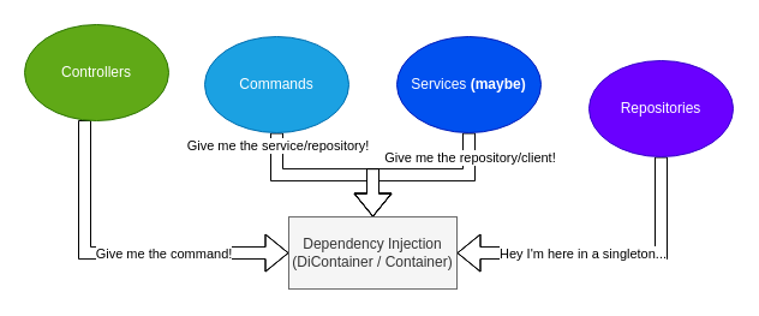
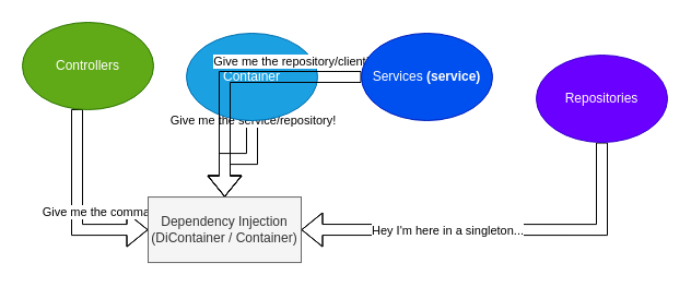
  <mxCell id="0" />
  <mxCell id="1" parent="0" />
  <mxCell id="2" style="edgeStyle=orthogonalEdgeStyle;rounded=0;orthogonalLoop=1;jettySize=auto;html=1;entryX=0;entryY=0.5;entryDx=0;entryDy=0;shape=flexArrow;" edge="1" parent="1" source="4" target="14"><mxGeometry relative="1" as="geometry"><Array as="points"><mxPoint x="70" y="210.06" /></Array></mxGeometry></mxCell>
  <mxCell id="3" value="Give me the command!" style="edgeLabel;html=1;align=center;verticalAlign=middle;resizable=0;points=[];" vertex="1" connectable="0" parent="2"><mxGeometry x="0.077" y="-1" relative="1" as="geometry"><mxPoint x="25" y="-1" as="offset" /></mxGeometry></mxCell>
  <mxCell id="4" value="Controllers" style="ellipse;whiteSpace=wrap;html=1;fillColor=#60a917;strokeColor=#2D7600;fontColor=#ffffff;" vertex="1" parent="1"><mxGeometry x="20" y="20" width="120" height="80" as="geometry" /></mxCell>
  <mxCell id="5" style="edgeStyle=orthogonalEdgeStyle;shape=flexArrow;rounded=0;orthogonalLoop=1;jettySize=auto;html=1;entryX=0.5;entryY=0;entryDx=0;entryDy=0;" edge="1" parent="1" source="7" target="14"><mxGeometry relative="1" as="geometry" /></mxCell>
  <mxCell id="6" value="Give me the service/repository!" style="edgeLabel;html=1;align=center;verticalAlign=middle;resizable=0;points=[];" vertex="1" connectable="0" parent="5"><mxGeometry x="-0.616" relative="1" as="geometry"><mxPoint y="-19" as="offset" /></mxGeometry></mxCell>
- <mxCell id="7" value="Commands" style="ellipse;whiteSpace=wrap;html=1;fillColor=#1ba1e2;strokeColor=#006EAF;fontColor=#ffffff;" vertex="1" parent="1"><mxGeometry x="170" width="120" height="80" as="geometry" y="30" /></mxCell>
+ <mxCell id="7" value="Container" style="ellipse;whiteSpace=wrap;html=1;fillColor=#1ba1e2;strokeColor=#006EAF;fontColor=#ffffff;" vertex="1" parent="1"><mxGeometry x="170" width="120" height="80" as="geometry" y="30" /></mxCell>
  <mxCell id="8" style="edgeStyle=orthogonalEdgeStyle;shape=flexArrow;rounded=0;orthogonalLoop=1;jettySize=auto;html=1;entryX=0.5;entryY=0;entryDx=0;entryDy=0;" edge="1" parent="1" source="10" target="14"><mxGeometry relative="1" as="geometry" /></mxCell>
  <mxCell id="9" value="Give me the repository/client!" style="edgeLabel;html=1;align=center;verticalAlign=middle;resizable=0;points=[];" vertex="1" connectable="0" parent="8"><mxGeometry x="-0.291" y="-2" relative="1" as="geometry"><mxPoint x="18" y="-13" as="offset" /></mxGeometry></mxCell>
- <mxCell id="10" value="Services &lt;b&gt;(maybe)&lt;/b&gt;" style="ellipse;whiteSpace=wrap;html=1;fillColor=#0050ef;strokeColor=#001DBC;fontColor=#ffffff;" vertex="1" parent="1"><mxGeometry x="330" width="120" height="80" as="geometry" y="30" /></mxCell>
+ <mxCell id="10" value="Services &lt;b&gt;(service)&lt;/b&gt;" style="ellipse;whiteSpace=wrap;html=1;fillColor=#0050ef;strokeColor=#001DBC;fontColor=#ffffff;" vertex="1" parent="1"><mxGeometry x="330" width="120" height="80" as="geometry" y="30" /></mxCell>
  <mxCell id="11" style="edgeStyle=orthogonalEdgeStyle;shape=flexArrow;rounded=0;orthogonalLoop=1;jettySize=auto;html=1;entryX=1;entryY=0.5;entryDx=0;entryDy=0;" edge="1" parent="1" source="13" target="14"><mxGeometry relative="1" as="geometry"><Array as="points"><mxPoint x="550" y="210.06" /></Array></mxGeometry></mxCell>
  <mxCell id="12" value="Hey I'm here in a singleton..." style="edgeLabel;html=1;align=center;verticalAlign=middle;resizable=0;points=[];" vertex="1" connectable="0" parent="11"><mxGeometry x="0.453" y="-2" relative="1" as="geometry"><mxPoint x="36" y="2" as="offset" /></mxGeometry></mxCell>
  <mxCell id="13" value="Repositories" style="ellipse;whiteSpace=wrap;html=1;fillColor=#6a00ff;strokeColor=#3700CC;fontColor=#ffffff;" vertex="1" parent="1"><mxGeometry x="490" y="50" width="120" height="80" as="geometry" /></mxCell>
- <mxCell id="14" value="Dependency Injection &lt;br&gt;(DiContainer / Container)" style="rounded=0;whiteSpace=wrap;html=1;fillColor=#f5f5f5;fontColor=#333333;strokeColor=#666666;" vertex="1" parent="1"><mxGeometry x="240" y="180.06" width="140" height="60" as="geometry" /></mxCell>
+ <mxCell id="14" value="Dependency Injection &lt;br&gt;(DiContainer / Container)" style="rounded=0;whiteSpace=wrap;html=1;fillColor=#f5f5f5;fontColor=#333333;strokeColor=#666666;" vertex="1" parent="1"><mxGeometry x="135" y="180.06" width="140" height="60" as="geometry" /></mxCell>
